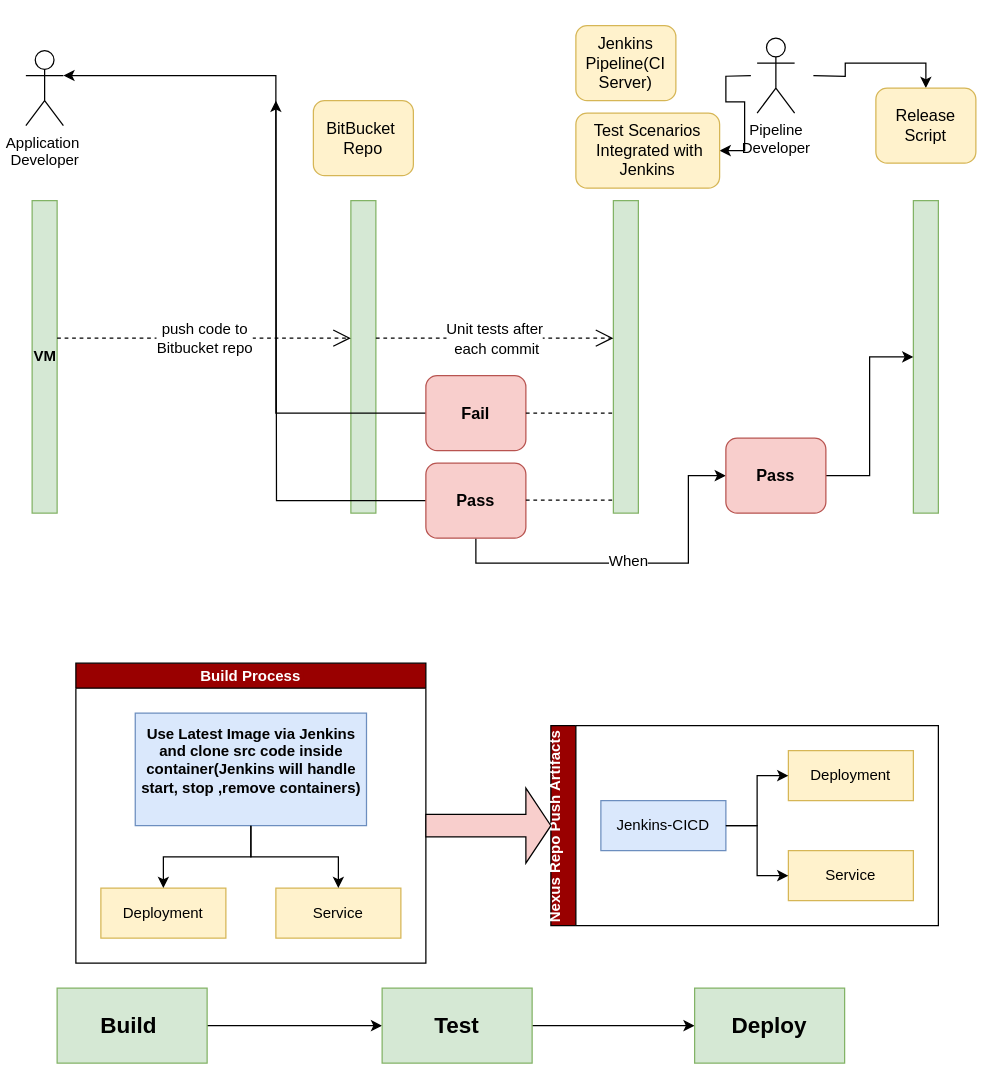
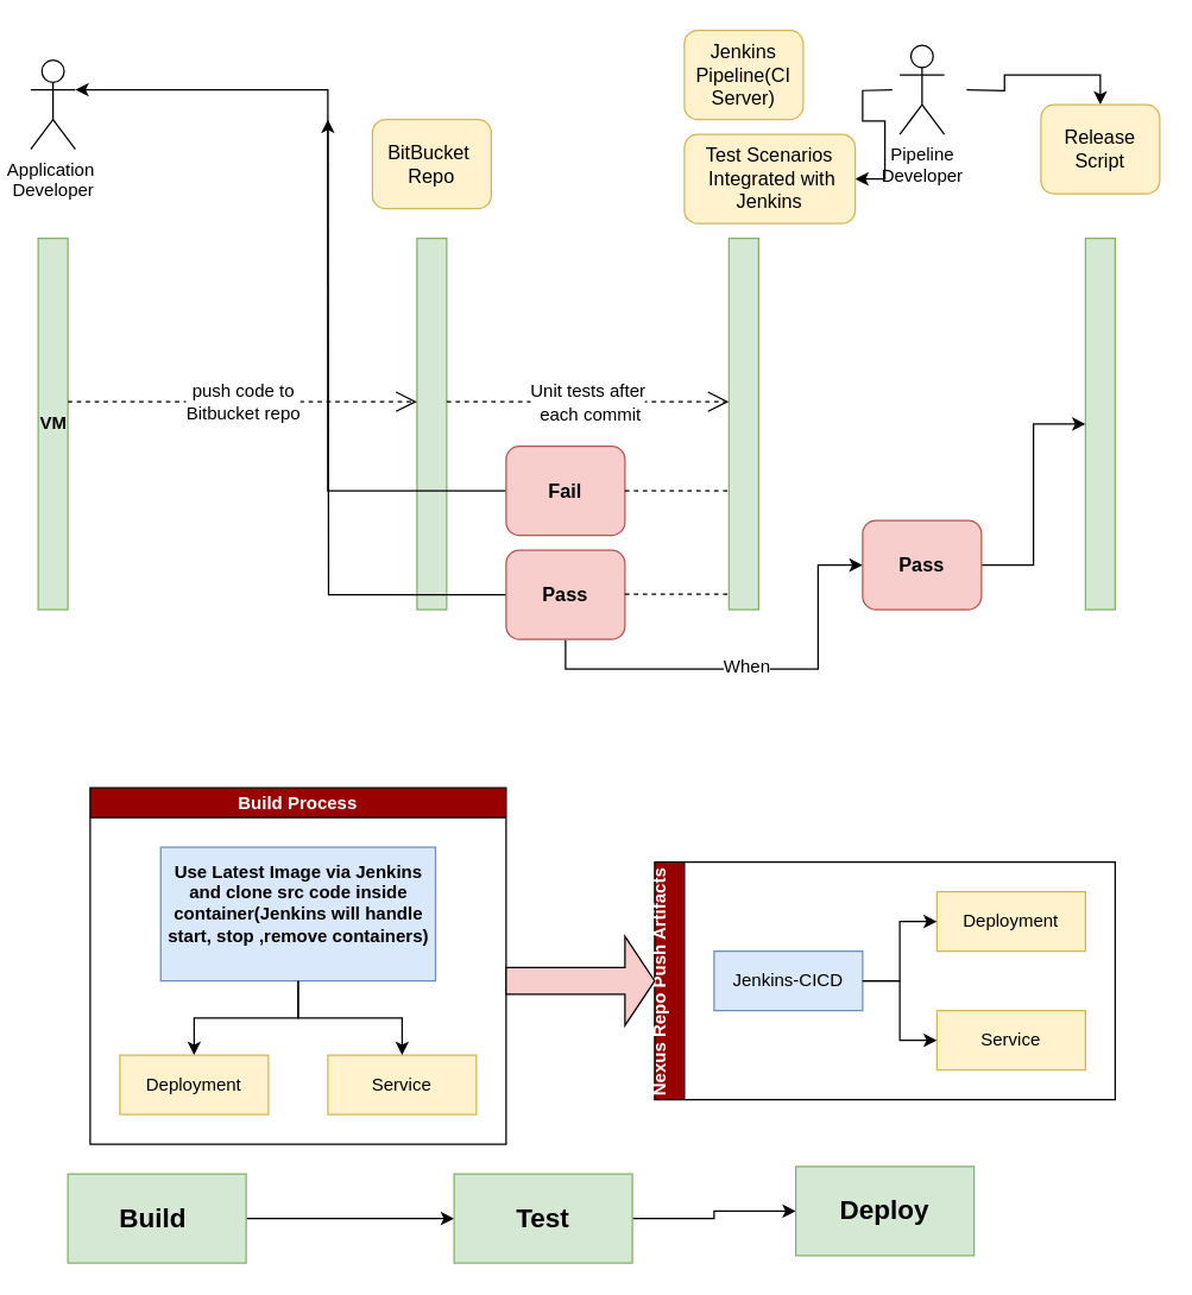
  <mxCell id="0" />
  <mxCell id="1" parent="0" />
  <mxCell id="2" value="Application&amp;nbsp;&lt;br&gt;Developer" style="shape=umlActor;verticalLabelPosition=bottom;verticalAlign=top;html=1;outlineConnect=0;" parent="1" vertex="1"><mxGeometry x="20" y="40" width="30" height="60" as="geometry" /></mxCell>
  <mxCell id="3" style="edgeStyle=orthogonalEdgeStyle;rounded=0;orthogonalLoop=1;jettySize=auto;html=1;entryX=0.5;entryY=0;entryDx=0;entryDy=0;fontSize=12;" parent="1" target="18" edge="1"><mxGeometry relative="1" as="geometry"><mxPoint x="650" y="60" as="sourcePoint" /></mxGeometry></mxCell>
  <mxCell id="4" style="edgeStyle=orthogonalEdgeStyle;rounded=0;orthogonalLoop=1;jettySize=auto;html=1;entryX=1;entryY=0.5;entryDx=0;entryDy=0;fontSize=12;" parent="1" target="17" edge="1"><mxGeometry relative="1" as="geometry"><mxPoint x="600" y="60" as="sourcePoint" /></mxGeometry></mxCell>
  <mxCell id="5" value="Pipeline&lt;br&gt;Developer&lt;br&gt;" style="shape=umlActor;verticalLabelPosition=bottom;verticalAlign=top;html=1;outlineConnect=0;" parent="1" vertex="1"><mxGeometry x="605" y="30" width="30" height="60" as="geometry" /></mxCell>
  <mxCell id="6" value="&lt;b&gt;VM&lt;/b&gt;" style="html=1;points=[];perimeter=orthogonalPerimeter;fillColor=#d5e8d4;strokeColor=#82b366;" parent="1" vertex="1"><mxGeometry x="25" y="160" width="20" height="250" as="geometry" /></mxCell>
  <mxCell id="7" value="" style="html=1;points=[];perimeter=orthogonalPerimeter;fillColor=#d5e8d4;strokeColor=#82b366;" parent="1" vertex="1"><mxGeometry x="280" y="160" width="20" height="250" as="geometry" /></mxCell>
  <mxCell id="8" value="" style="html=1;points=[];perimeter=orthogonalPerimeter;fillColor=#d5e8d4;strokeColor=#82b366;" parent="1" vertex="1"><mxGeometry x="490" y="160" width="20" height="250" as="geometry" /></mxCell>
  <mxCell id="9" value="" style="html=1;points=[];perimeter=orthogonalPerimeter;fillColor=#d5e8d4;strokeColor=#82b366;" parent="1" vertex="1"><mxGeometry x="730" y="160" width="20" height="250" as="geometry" /></mxCell>
  <mxCell id="10" style="edgeStyle=orthogonalEdgeStyle;rounded=0;orthogonalLoop=1;jettySize=auto;html=1;exitX=1;exitY=0.5;exitDx=0;exitDy=0;" parent="1" source="11" target="13" edge="1"><mxGeometry relative="1" as="geometry" /></mxCell>
  <mxCell id="11" value="Build&lt;span style=&quot;white-space: pre; font-size: 18px;&quot;&gt; &lt;/span&gt;" style="rounded=0;whiteSpace=wrap;html=1;fillColor=#d5e8d4;strokeColor=#82b366;fontStyle=1;fontSize=18;" parent="1" vertex="1"><mxGeometry x="45" y="790" width="120" height="60" as="geometry" /></mxCell>
  <mxCell id="12" style="edgeStyle=orthogonalEdgeStyle;rounded=0;orthogonalLoop=1;jettySize=auto;html=1;exitX=1;exitY=0.5;exitDx=0;exitDy=0;entryX=0;entryY=0.5;entryDx=0;entryDy=0;" parent="1" source="13" target="14" edge="1"><mxGeometry relative="1" as="geometry" /></mxCell>
  <mxCell id="13" value="Test" style="rounded=0;whiteSpace=wrap;html=1;fillColor=#d5e8d4;strokeColor=#82b366;fontStyle=1;fontSize=18;" parent="1" vertex="1"><mxGeometry x="305" y="790" width="120" height="60" as="geometry" /></mxCell>
- <mxCell id="14" value="Deploy" style="rounded=0;whiteSpace=wrap;html=1;fillColor=#d5e8d4;strokeColor=#82b366;fontStyle=1;fontSize=18;" parent="1" vertex="1"><mxGeometry x="555" y="790" width="120" height="60" as="geometry" /></mxCell>
+ <mxCell id="14" value="Deploy" style="rounded=0;whiteSpace=wrap;html=1;fillColor=#d5e8d4;strokeColor=#82b366;fontStyle=1;fontSize=18;" parent="1" vertex="1"><mxGeometry x="535" y="785" width="120" height="60" as="geometry" /></mxCell>
  <mxCell id="15" value="BitBucket&amp;nbsp;&lt;br style=&quot;font-size: 13px;&quot;&gt;Repo" style="rounded=1;whiteSpace=wrap;html=1;fillColor=#fff2cc;strokeColor=#d6b656;fontSize=13;" parent="1" vertex="1"><mxGeometry x="250" y="80" width="80" height="60" as="geometry" /></mxCell>
  <mxCell id="16" value="Jenkins Pipeline(CI Server)" style="rounded=1;whiteSpace=wrap;html=1;fillColor=#fff2cc;strokeColor=#d6b656;fontSize=13;" parent="1" vertex="1"><mxGeometry x="460" y="20" width="80" height="60" as="geometry" /></mxCell>
  <mxCell id="17" value="Test Scenarios&lt;br&gt;&amp;nbsp;Integrated with Jenkins" style="rounded=1;whiteSpace=wrap;html=1;fillColor=#fff2cc;strokeColor=#d6b656;fontSize=13;" parent="1" vertex="1"><mxGeometry x="460" y="90" width="115" height="60" as="geometry" /></mxCell>
  <mxCell id="18" value="Release Script" style="rounded=1;whiteSpace=wrap;html=1;fillColor=#fff2cc;strokeColor=#d6b656;fontSize=13;" parent="1" vertex="1"><mxGeometry x="700" y="70" width="80" height="60" as="geometry" /></mxCell>
  <mxCell id="19" value="push code to &lt;br&gt;Bitbucket repo" style="endArrow=open;endSize=12;dashed=1;html=1;fontSize=12;entryX=0;entryY=0.44;entryDx=0;entryDy=0;entryPerimeter=0;" parent="1" target="7" edge="1"><mxGeometry width="160" relative="1" as="geometry"><mxPoint x="45" y="270" as="sourcePoint" /><mxPoint x="205" y="270" as="targetPoint" /></mxGeometry></mxCell>
  <mxCell id="20" value="&lt;font style=&quot;font-size: 12px&quot;&gt;Unit tests after&lt;br&gt;&amp;nbsp;each commit&lt;/font&gt;" style="endArrow=open;endSize=12;dashed=1;html=1;fontSize=13;" parent="1" target="8" edge="1"><mxGeometry width="160" relative="1" as="geometry"><mxPoint x="300" y="270" as="sourcePoint" /><mxPoint x="470" y="270" as="targetPoint" /></mxGeometry></mxCell>
  <mxCell id="21" style="edgeStyle=orthogonalEdgeStyle;rounded=0;orthogonalLoop=1;jettySize=auto;html=1;exitX=0;exitY=0.5;exitDx=0;exitDy=0;entryX=1;entryY=0.333;entryDx=0;entryDy=0;entryPerimeter=0;fontSize=12;" parent="1" source="22" target="2" edge="1"><mxGeometry relative="1" as="geometry"><Array as="points"><mxPoint x="220" y="330" /><mxPoint x="220" y="60" /></Array></mxGeometry></mxCell>
  <mxCell id="22" value="&lt;b&gt;Fail&lt;/b&gt;" style="rounded=1;whiteSpace=wrap;html=1;fillColor=#f8cecc;strokeColor=#b85450;fontSize=13;" parent="1" vertex="1"><mxGeometry x="340" y="300" width="80" height="60" as="geometry" /></mxCell>
  <mxCell id="23" value="" style="edgeStyle=orthogonalEdgeStyle;rounded=0;orthogonalLoop=1;jettySize=auto;html=1;fontSize=12;exitX=0.5;exitY=1;exitDx=0;exitDy=0;" parent="1" source="26" edge="1"><mxGeometry relative="1" as="geometry"><mxPoint x="580" y="380" as="targetPoint" /><Array as="points"><mxPoint x="380" y="450" /><mxPoint x="550" y="450" /><mxPoint x="550" y="380" /></Array></mxGeometry></mxCell>
  <mxCell id="24" value="When" style="edgeLabel;html=1;align=center;verticalAlign=middle;resizable=0;points=[];fontSize=12;" parent="23" vertex="1" connectable="0"><mxGeometry x="-0.028" y="2" relative="1" as="geometry"><mxPoint as="offset" /></mxGeometry></mxCell>
  <mxCell id="25" style="edgeStyle=orthogonalEdgeStyle;rounded=0;orthogonalLoop=1;jettySize=auto;html=1;exitX=0;exitY=0.5;exitDx=0;exitDy=0;fontSize=12;" parent="1" source="26" edge="1"><mxGeometry relative="1" as="geometry"><mxPoint x="220" y="80" as="targetPoint" /></mxGeometry></mxCell>
  <mxCell id="26" value="&lt;b&gt;Pass&lt;/b&gt;" style="rounded=1;whiteSpace=wrap;html=1;fillColor=#f8cecc;strokeColor=#b85450;fontSize=13;" parent="1" vertex="1"><mxGeometry x="340" y="370" width="80" height="60" as="geometry" /></mxCell>
  <mxCell id="27" value="" style="endArrow=none;dashed=1;html=1;fontSize=12;exitX=1;exitY=0.5;exitDx=0;exitDy=0;" parent="1" source="22" edge="1"><mxGeometry width="50" height="50" relative="1" as="geometry"><mxPoint x="440" y="380" as="sourcePoint" /><mxPoint x="490" y="330" as="targetPoint" /></mxGeometry></mxCell>
  <mxCell id="28" value="" style="endArrow=none;dashed=1;html=1;fontSize=12;exitX=1;exitY=0.5;exitDx=0;exitDy=0;" parent="1" edge="1"><mxGeometry width="50" height="50" relative="1" as="geometry"><mxPoint x="420" y="399.5" as="sourcePoint" /><mxPoint x="490" y="399.5" as="targetPoint" /></mxGeometry></mxCell>
  <mxCell id="29" style="edgeStyle=orthogonalEdgeStyle;rounded=0;orthogonalLoop=1;jettySize=auto;html=1;exitX=1;exitY=0.5;exitDx=0;exitDy=0;fontSize=12;" parent="1" source="30" target="9" edge="1"><mxGeometry relative="1" as="geometry" /></mxCell>
  <mxCell id="30" value="&lt;b&gt;Pass&lt;/b&gt;" style="rounded=1;whiteSpace=wrap;html=1;fillColor=#f8cecc;strokeColor=#b85450;fontSize=13;" parent="1" vertex="1"><mxGeometry x="580" y="350" width="80" height="60" as="geometry" /></mxCell>
  <mxCell id="31" value="Nexus Repo Push Artifacts&#10;" style="swimlane;startSize=20;horizontal=0;childLayout=treeLayout;horizontalTree=1;resizable=0;containerType=tree;fontColor=#FFFFFF;labelBackgroundColor=#990000;fillColor=#990000;" parent="1" vertex="1"><mxGeometry x="440" y="580" width="310" height="160" as="geometry" /></mxCell>
  <mxCell id="32" value="Jenkins-CICD" style="whiteSpace=wrap;html=1;fillColor=#dae8fc;strokeColor=#6c8ebf;" parent="31" vertex="1"><mxGeometry x="40" y="60" width="100" height="40" as="geometry" /></mxCell>
  <mxCell id="33" value="Deployment" style="whiteSpace=wrap;html=1;fillColor=#fff2cc;strokeColor=#d6b656;" parent="31" vertex="1"><mxGeometry x="190" y="20" width="100" height="40" as="geometry" /></mxCell>
  <mxCell id="34" value="" style="edgeStyle=elbowEdgeStyle;elbow=horizontal;html=1;rounded=0;" parent="31" source="32" target="33" edge="1"><mxGeometry relative="1" as="geometry" /></mxCell>
  <mxCell id="35" value="Service" style="whiteSpace=wrap;html=1;fillColor=#fff2cc;strokeColor=#d6b656;" parent="31" vertex="1"><mxGeometry x="190" y="100" width="100" height="40" as="geometry" /></mxCell>
  <mxCell id="36" value="" style="edgeStyle=elbowEdgeStyle;elbow=horizontal;html=1;rounded=0;" parent="31" source="32" target="35" edge="1"><mxGeometry relative="1" as="geometry" /></mxCell>
  <mxCell id="37" value="Build Process" style="swimlane;startSize=20;horizontal=1;childLayout=treeLayout;horizontalTree=0;resizable=0;containerType=tree;fontColor=#FFFFFF;labelBackgroundColor=#990000;fillColor=#990000;" parent="1" vertex="1"><mxGeometry x="60" y="530" width="280" height="240" as="geometry" /></mxCell>
  <mxCell id="38" value="&lt;b&gt;Use Latest Image via Jenkins and clone src code inside container(Jenkins will handle start, stop&amp;nbsp;,remove containers)&lt;br&gt;&lt;br&gt;&lt;/b&gt;" style="whiteSpace=wrap;html=1;fillColor=#dae8fc;strokeColor=#6c8ebf;" parent="37" vertex="1"><mxGeometry x="47.5" y="40" width="185" height="90" as="geometry" /></mxCell>
  <mxCell id="39" value="Deployment" style="whiteSpace=wrap;html=1;fillColor=#fff2cc;strokeColor=#d6b656;" parent="37" vertex="1"><mxGeometry x="20" y="180" width="100" height="40" as="geometry" /></mxCell>
  <mxCell id="40" value="" style="edgeStyle=elbowEdgeStyle;elbow=vertical;html=1;rounded=0;" parent="37" source="38" target="39" edge="1"><mxGeometry relative="1" as="geometry" /></mxCell>
  <mxCell id="41" value="Service" style="whiteSpace=wrap;html=1;fillColor=#fff2cc;strokeColor=#d6b656;" parent="37" vertex="1"><mxGeometry x="160" y="180" width="100" height="40" as="geometry" /></mxCell>
  <mxCell id="42" value="" style="edgeStyle=elbowEdgeStyle;elbow=vertical;html=1;rounded=0;" parent="37" source="38" target="41" edge="1"><mxGeometry relative="1" as="geometry" /></mxCell>
  <mxCell id="43" value="" style="shape=singleArrow;whiteSpace=wrap;html=1;fillColor=#F8CECC;" parent="1" vertex="1"><mxGeometry x="340" y="630" width="100" height="60" as="geometry" /></mxCell>
